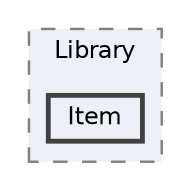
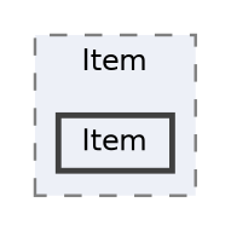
  digraph {
    compound=true
    rankdir=LR
    fontname="DejaVu Sans"
    n1 [color=grey25 fillcolor="#edf0f7" fontname="DejaVu Sans" fontsize=10 height=0.2 label=Item shape=box style="filled,bold" width=0.4]
    subgraph cluster_1 {
      bgcolor="#edf0f7"
      fontsize=10
-     label=Library
+     label=Item
      pencolor=grey50
      style="filled,dashed"
      n1
    }
  }
